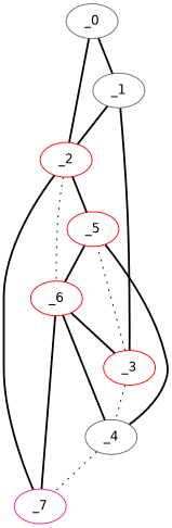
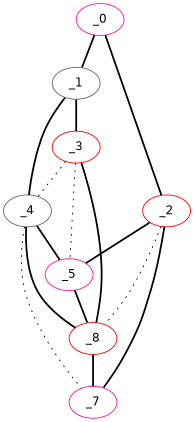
  graph {
    fontname="DejaVu Sans"
    node [color=gray40 fontname="DejaVu Sans" y=50]
    edge [fontname="DejaVu Sans" style=bold valence=1]
-   _0 [x=5]
+   _0 [color=deeppink x=5]
    _1 [x=26 y=46]
    _2 [color=red x=37 y=63]
    _3 [color=red x=63]
-   _5 [color=red x=86 y=64]
-   _6 [color=red x=116 y=77]
+   _5 [color=deeppink x=86 y=64]
+   _6 [color=red x=116 y=77 label=_8]
    _7 [color=deeppink x=126 y=82]
    _4 [x=85 y=59]
    _0 -- _1
    _0 -- _2
-   _1 -- _2 [valence=2]
+   _1 -- _4 [valence=2]
    _1 -- _3
    _2 -- _5 [valence=2]
    _2 -- _6 [style=dotted]
    _2 -- _7
    _3 -- _5 [style=dotted valence=2]
    _3 -- _4 [style=dotted]
    _5 -- _6 [valence=2]
    _6 -- _3
    _6 -- _7 [valence=2]
    _4 -- _5 [valence=2]
    _4 -- _6
    _4 -- _7 [style=dotted]
  }
